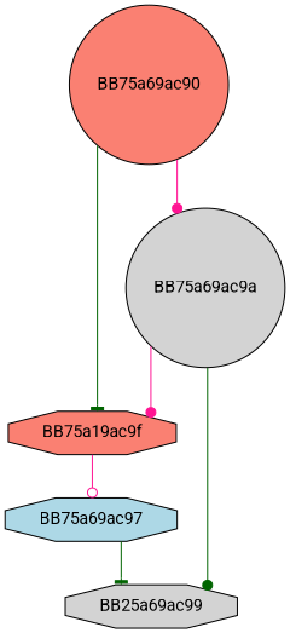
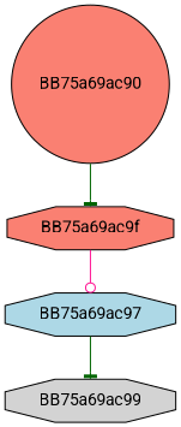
  digraph {
    fontname=Roboto
    splines=ortho
    node [fillcolor=salmon fontname=Roboto shape=octagon style=filled]
    edge [arrowhead=dot color=deeppink fontname=Roboto]
    BB75a69ac90 [shape=circle]
-   BB75a69ac9a [fillcolor=lightgrey shape=circle]
-   BB75a69ac9f [label=BB75a19ac9f]
-   BB75a69ac99 [fillcolor=lightgrey label=BB25a69ac99]
+   BB75a69ac9f
+   BB75a69ac99 [fillcolor=lightgrey]
    BB75a69ac97 [fillcolor=lightblue]
-   BB75a69ac90 -> BB75a69ac9a
    BB75a69ac90 -> BB75a69ac9f [arrowhead=tee color=darkgreen]
-   BB75a69ac9a -> BB75a69ac9f
-   BB75a69ac9a -> BB75a69ac99 [color=darkgreen]
    BB75a69ac9f -> BB75a69ac97 [arrowhead=odot]
    BB75a69ac97 -> BB75a69ac99 [arrowhead=tee color=darkgreen]
  }
